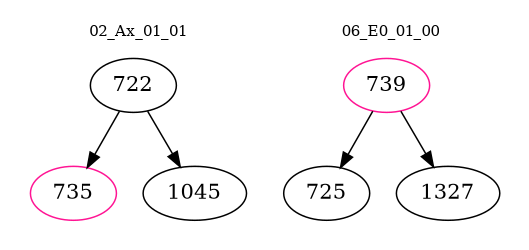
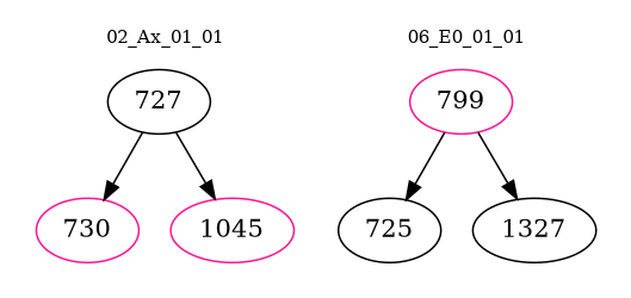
  digraph {
    node [color=black]
    edge [color=black]
-   n1 [label=722]
-   n2 [color=deeppink label=735]
-   n3 [label=1045]
-   n4 [color=deeppink label=739]
+   n1 [label=727]
+   n2 [color=deeppink label=730]
+   n3 [color=deeppink label=1045]
+   n4 [color=deeppink label=799]
    n5 [label=725]
    n6 [label=1327]
    subgraph cluster_1 {
      color=white
      fontsize=10
      label="02_Ax_01_01"
      n1
      n2
      n3
    }
    subgraph cluster_2 {
      color=white
      fontsize=10
-     label="06_E0_01_00"
+     label="06_E0_01_01"
      n4
      n5
      n6
    }
    n1 -> n2
    n1 -> n3
    n4 -> n5
    n4 -> n6
  }
